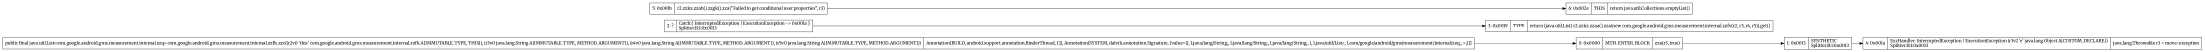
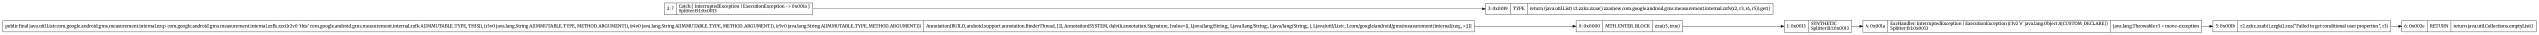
  digraph {
    fontname=Merriweather
    rankdir=LR
    node [fontname=Merriweather shape=record]
    edge [fontname=Merriweather]
    n1 [label="{0\:\ 0x0000|MTH_ENTER_BLOCK\l|zza(r3, true)\l}"]
    n2 [label="{1\:\ 0x0013|SYNTHETIC\lSplitter:B:1:0x0013\l}"]
    n3 [label="{4\:\ 0x001a|ExcHandler: InterruptedException \| ExecutionException (r3v2 'e' java.lang.Object A[CUSTOM_DECLARE])\lSplitter:B:1:0x0013\l|java.lang.Throwable r3 = move\-exception\l}"]
    n4 [label="{2\:\ ?|Catch:\{ InterruptedException \| ExecutionException \-\> 0x001a \}\lSplitter:B:1:0x0013\l}"]
    n5 [label="{3\:\ 0x0019|TYPE\l|return (java.util.List) r2.zzkz.zzaa().zza(new com.google.android.gms.measurement.internal.zzfv(r2, r3, r4, r5)).get()\l}"]
    n6 [label="{5\:\ 0x001b|r2.zzkz.zzab().zzgk().zza(\"Failed to get conditional user properties\", r3)\l}"]
-   n7 [label="{6\:\ 0x002e|THIS\l|return java.util.Collections.emptyList()\l}"]
+   n7 [label="{6\:\ 0x002e|RETURN\l|return java.util.Collections.emptyList()\l}"]
    n8 [label="{public final java.util.List\<com.google.android.gms.measurement.internal.zzq\> com.google.android.gms.measurement.internal.zzfk.zzc((r2v0 'this' com.google.android.gms.measurement.internal.zzfk A[IMMUTABLE_TYPE, THIS]), (r3v0 java.lang.String A[IMMUTABLE_TYPE, METHOD_ARGUMENT]), (r4v0 java.lang.String A[IMMUTABLE_TYPE, METHOD_ARGUMENT]), (r5v0 java.lang.String A[IMMUTABLE_TYPE, METHOD_ARGUMENT]))  | Annotation[BUILD, android.support.annotation.BinderThread, \{\}], Annotation[SYSTEM, dalvik.annotation.Signature, \{value=[(, Ljava\/lang\/String;, Ljava\/lang\/String;, Ljava\/lang\/String;, ), Ljava\/util\/List\<, Lcom\/google\/android\/gms\/measurement\/internal\/zzq;, \>;]\}]\l}"]
    n1 -> n2
    n2 -> n3
+   n3 -> n6
    n4 -> n5
    n6 -> n7
    n8 -> n1
  }
